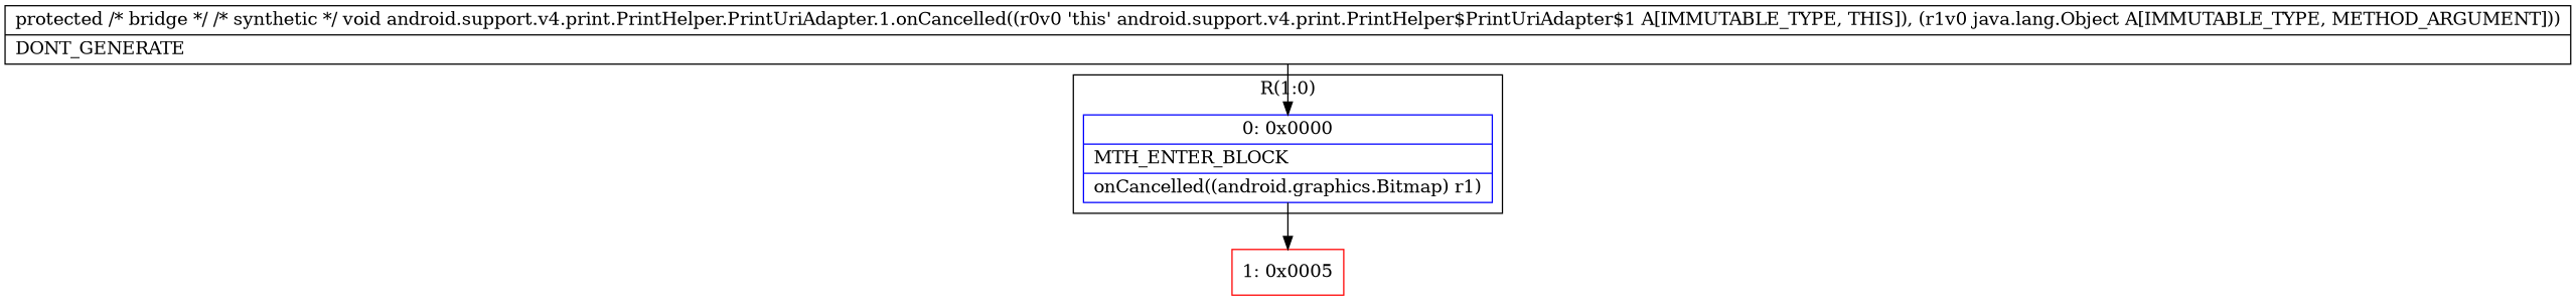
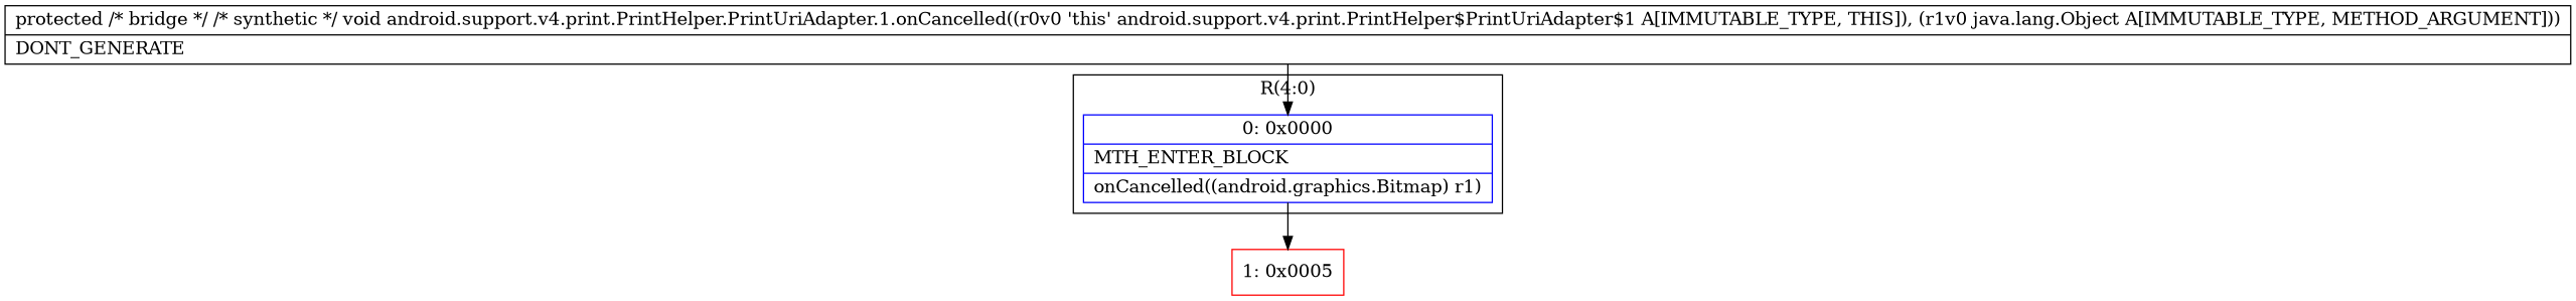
  digraph {
    node [shape=record]
    n1 [color=blue label="{0\:\ 0x0000|MTH_ENTER_BLOCK\l|onCancelled((android.graphics.Bitmap) r1)\l}"]
    n2 [color=red label="{1\:\ 0x0005}"]
    n3 [label="{protected \/* bridge *\/ \/* synthetic *\/ void android.support.v4.print.PrintHelper.PrintUriAdapter.1.onCancelled((r0v0 'this' android.support.v4.print.PrintHelper$PrintUriAdapter$1 A[IMMUTABLE_TYPE, THIS]), (r1v0 java.lang.Object A[IMMUTABLE_TYPE, METHOD_ARGUMENT]))  | DONT_GENERATE\l}"]
    subgraph cluster_1 {
-     label="R(1:0)"
+     label="R(4:0)"
      n1
    }
    n1 -> n2
    n3 -> n1
  }
